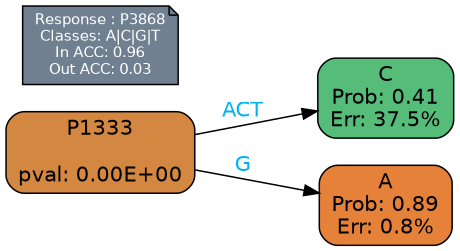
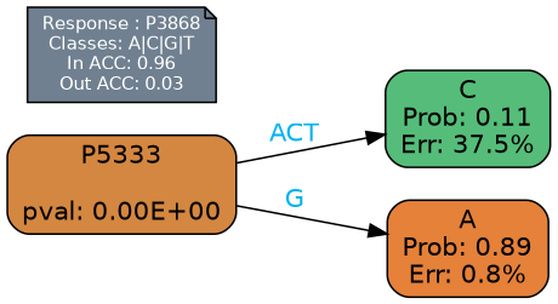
  digraph {
    rankdir=LR
    ranksep=equally
    splines=polylines
    node [color=black fontname=helvetica shape=box style="filled, rounded"]
    edge [fontcolor=deepskyblue2 fontname=helvetica]
-   n1 [fillcolor="#55bd79" label="C\nProb: 0.41\nErr: 37.5%"]
+   n1 [fillcolor="#55bd79" label="C\nProb: 0.11\nErr: 37.5%"]
    n2 [fillcolor="#e58139" label="A\nProb: 0.89\nErr: 0.8%"]
    n3 [align=left fillcolor=slategray fontcolor=white fontsize=10 label="Response : P3868\nClasses: A|C|G|T\nIn ACC: 0.96\nOut ACC: 0.03\n" shape=note style=filled]
-   n4 [fillcolor="#d48740" label="P1333\n\npval: 0.00E+00"]
+   n4 [fillcolor="#d48740" label="P5333\n\npval: 0.00E+00"]
    subgraph sub_1 {
      rank=same
      n1
      n2
    }
    subgraph sub_2 {
      rank=same
      n3
      n4
    }
    n4 -> n1 [label=ACT]
    n4 -> n2 [label=G]
  }
